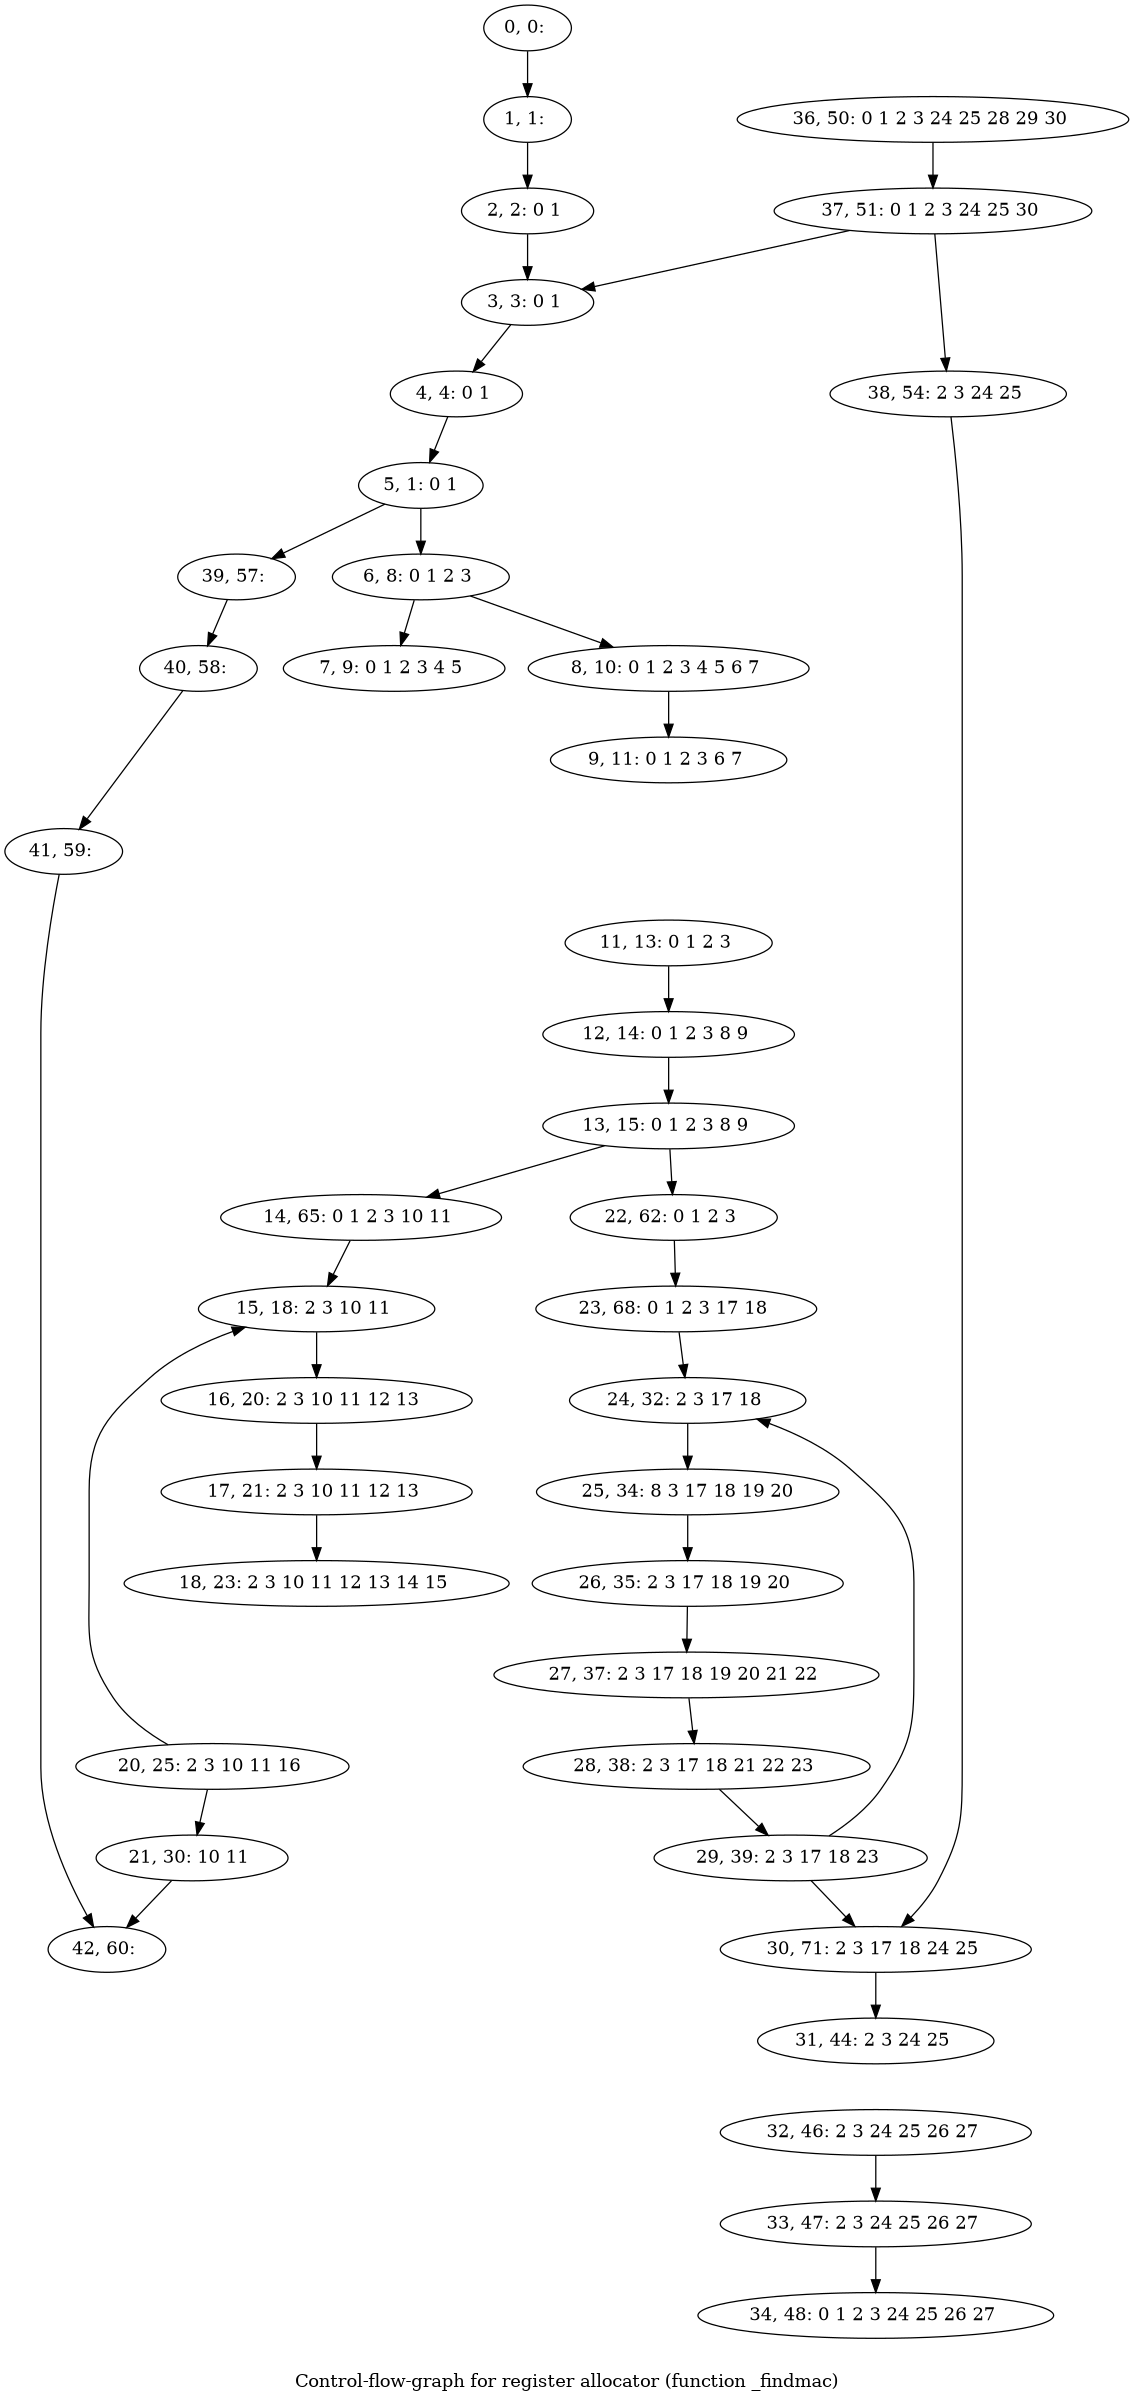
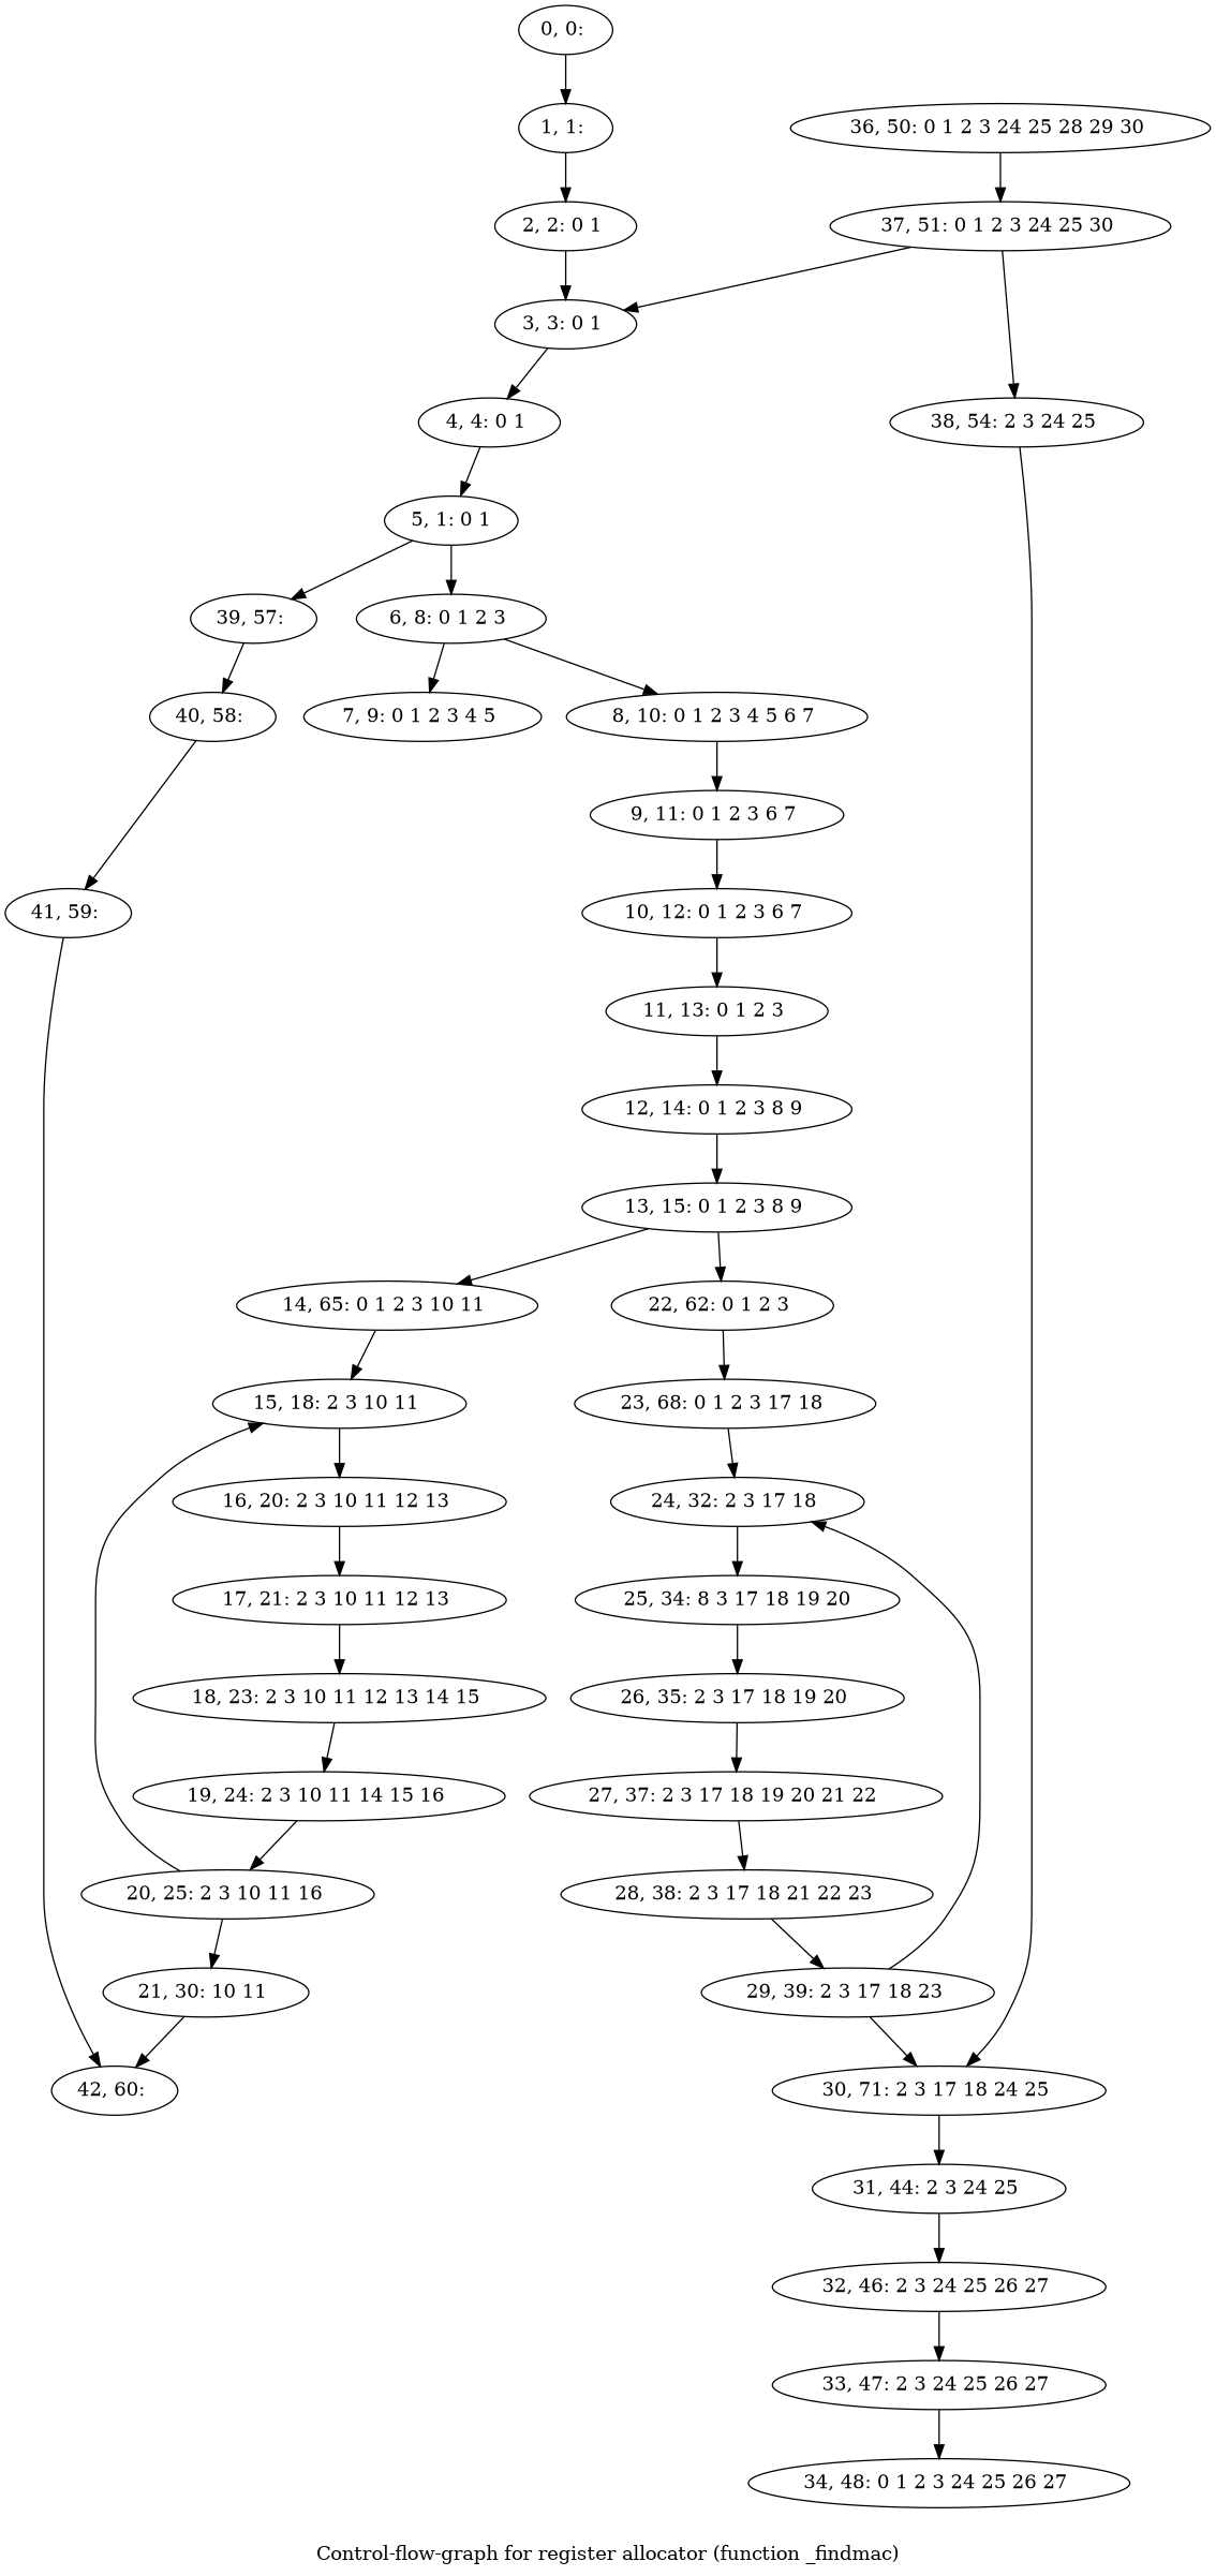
  digraph {
    label="Control-flow-graph for register allocator (function _findmac)"
    n1 [label="0, 0: "]
    n2 [label="1, 1: "]
    n3 [label="2, 2: 0 1 "]
    n4 [label="3, 3: 0 1 "]
    n5 [label="4, 4: 0 1 "]
    n6 [label="5, 1: 0 1"]
    n7 [label="6, 8: 0 1 2 3 "]
    n8 [label="39, 57: "]
    n9 [label="7, 9: 0 1 2 3 4 5 "]
    n10 [label="8, 10: 0 1 2 3 4 5 6 7 "]
    n11 [label="40, 58: "]
    n12 [label="9, 11: 0 1 2 3 6 7 "]
+   n13 [label="10, 12: 0 1 2 3 6 7 "]
    n14 [label="11, 13: 0 1 2 3 "]
    n15 [label="12, 14: 0 1 2 3 8 9 "]
    n16 [label="13, 15: 0 1 2 3 8 9 "]
    n17 [label="14, 65: 0 1 2 3 10 11 "]
    n18 [label="22, 62: 0 1 2 3 "]
    n19 [label="15, 18: 2 3 10 11 "]
    n20 [label="23, 68: 0 1 2 3 17 18 "]
    n21 [label="16, 20: 2 3 10 11 12 13 "]
    n22 [label="17, 21: 2 3 10 11 12 13 "]
    n23 [label="18, 23: 2 3 10 11 12 13 14 15 "]
+   n24 [label="19, 24: 2 3 10 11 14 15 16 "]
    n25 [label="20, 25: 2 3 10 11 16 "]
    n26 [label="21, 30: 10 11 "]
    n27 [label="42, 60: "]
    n28 [label="41, 59: "]
    n29 [label="24, 32: 2 3 17 18 "]
    n30 [label="25, 34: 8 3 17 18 19 20"]
    n31 [label="26, 35: 2 3 17 18 19 20 "]
    n32 [label="27, 37: 2 3 17 18 19 20 21 22 "]
    n33 [label="28, 38: 2 3 17 18 21 22 23 "]
    n34 [label="29, 39: 2 3 17 18 23 "]
    n35 [label="30, 71: 2 3 17 18 24 25 "]
    n36 [label="31, 44: 2 3 24 25 "]
    n37 [label="32, 46: 2 3 24 25 26 27 "]
    n38 [label="33, 47: 2 3 24 25 26 27 "]
    n39 [label="34, 48: 0 1 2 3 24 25 26 27 "]
    n40 [label="36, 50: 0 1 2 3 24 25 28 29 30 "]
    n41 [label="37, 51: 0 1 2 3 24 25 30 "]
    n42 [label="38, 54: 2 3 24 25 "]
    n1 -> n2
    n2 -> n3
    n3 -> n4
    n4 -> n5
    n5 -> n6
    n6 -> n7
    n6 -> n8
    n7 -> n9
    n7 -> n10
    n8 -> n11
    n10 -> n12
    n11 -> n28
+   n12 -> n13
+   n13 -> n14
    n14 -> n15
    n15 -> n16
    n16 -> n17
    n16 -> n18
    n17 -> n19
    n18 -> n20
    n19 -> n21
    n20 -> n29
    n21 -> n22
    n22 -> n23
+   n23 -> n24
+   n24 -> n25
    n25 -> n19
    n25 -> n26
    n26 -> n27
    n28 -> n27
    n29 -> n30
    n30 -> n31
    n31 -> n32
    n32 -> n33
    n33 -> n34
    n34 -> n29
    n34 -> n35
    n35 -> n36
+   n36 -> n37
    n37 -> n38
    n38 -> n39
    n40 -> n41
    n41 -> n4
    n41 -> n42
    n42 -> n35
  }
